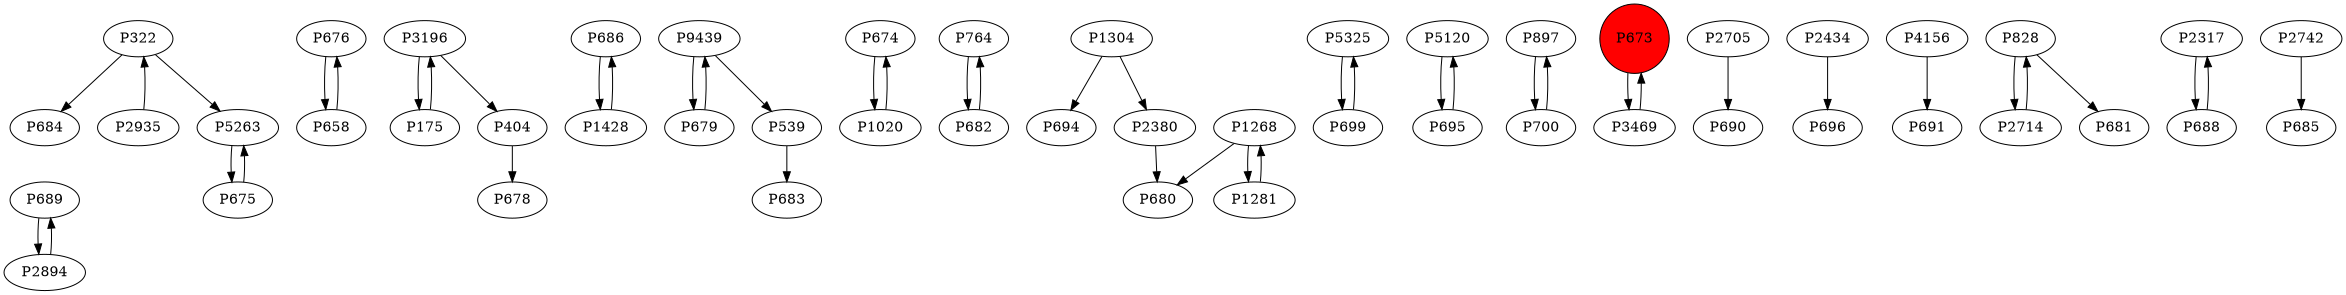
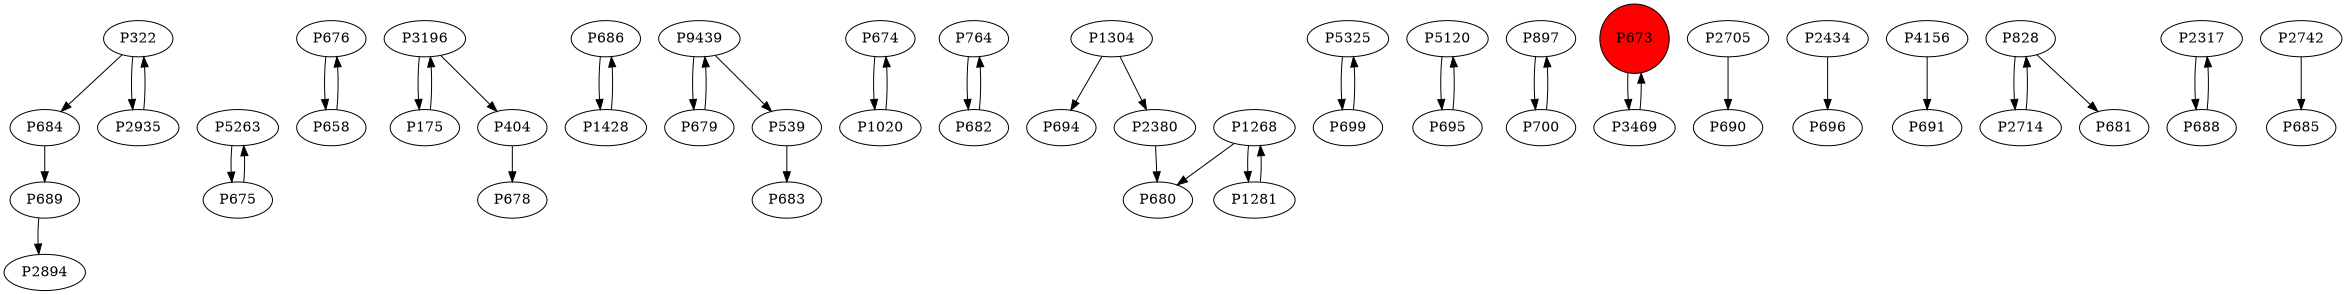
  digraph {
    P689
    P2894
    P322
    P684
    P2935
    P675
    P5263
    P676
    P658
    P3196
    P175
    P404
    P678
    P686
    P1428
    n16 [label=P9439]
    P679
    P539
    P683
    P674
    P1020
    P764
    P682
    P1304
    P694
    P2380
    P680
    P1268
    P1281
    P5325
    P699
    P5120
    P695
    P897
    P700
    P673 [fillcolor=red shape=circle style=filled]
    P3469
    P2705
    P690
    P2434
    P696
    P4156
    P691
    P828
    P2714
    P681
    P2317
    P688
    P2742
    P685
    P689 -> P2894
-   P2894 -> P689
+   P684 -> P689
    P322 -> P684
-   P322 -> P5263
+   P322 -> P2935
    P2935 -> P322
    P675 -> P5263
    P5263 -> P675
    P676 -> P658
    P658 -> P676
    P3196 -> P175
    P3196 -> P404
    P175 -> P3196
    P404 -> P678
    P686 -> P1428
    P1428 -> P686
    n16 -> P679
    n16 -> P539
    P679 -> n16
    P539 -> P683
    P674 -> P1020
    P1020 -> P674
    P764 -> P682
    P682 -> P764
    P1304 -> P694
    P1304 -> P2380
    P2380 -> P680
    P1268 -> P680
    P1268 -> P1281
    P1281 -> P1268
    P5325 -> P699
    P699 -> P5325
    P5120 -> P695
    P695 -> P5120
    P897 -> P700
    P700 -> P897
    P673 -> P3469
    P3469 -> P673
    P2705 -> P690
    P2434 -> P696
    P4156 -> P691
    P828 -> P2714
    P828 -> P681
    P2714 -> P828
    P2317 -> P688
    P688 -> P2317
    P2742 -> P685
  }
